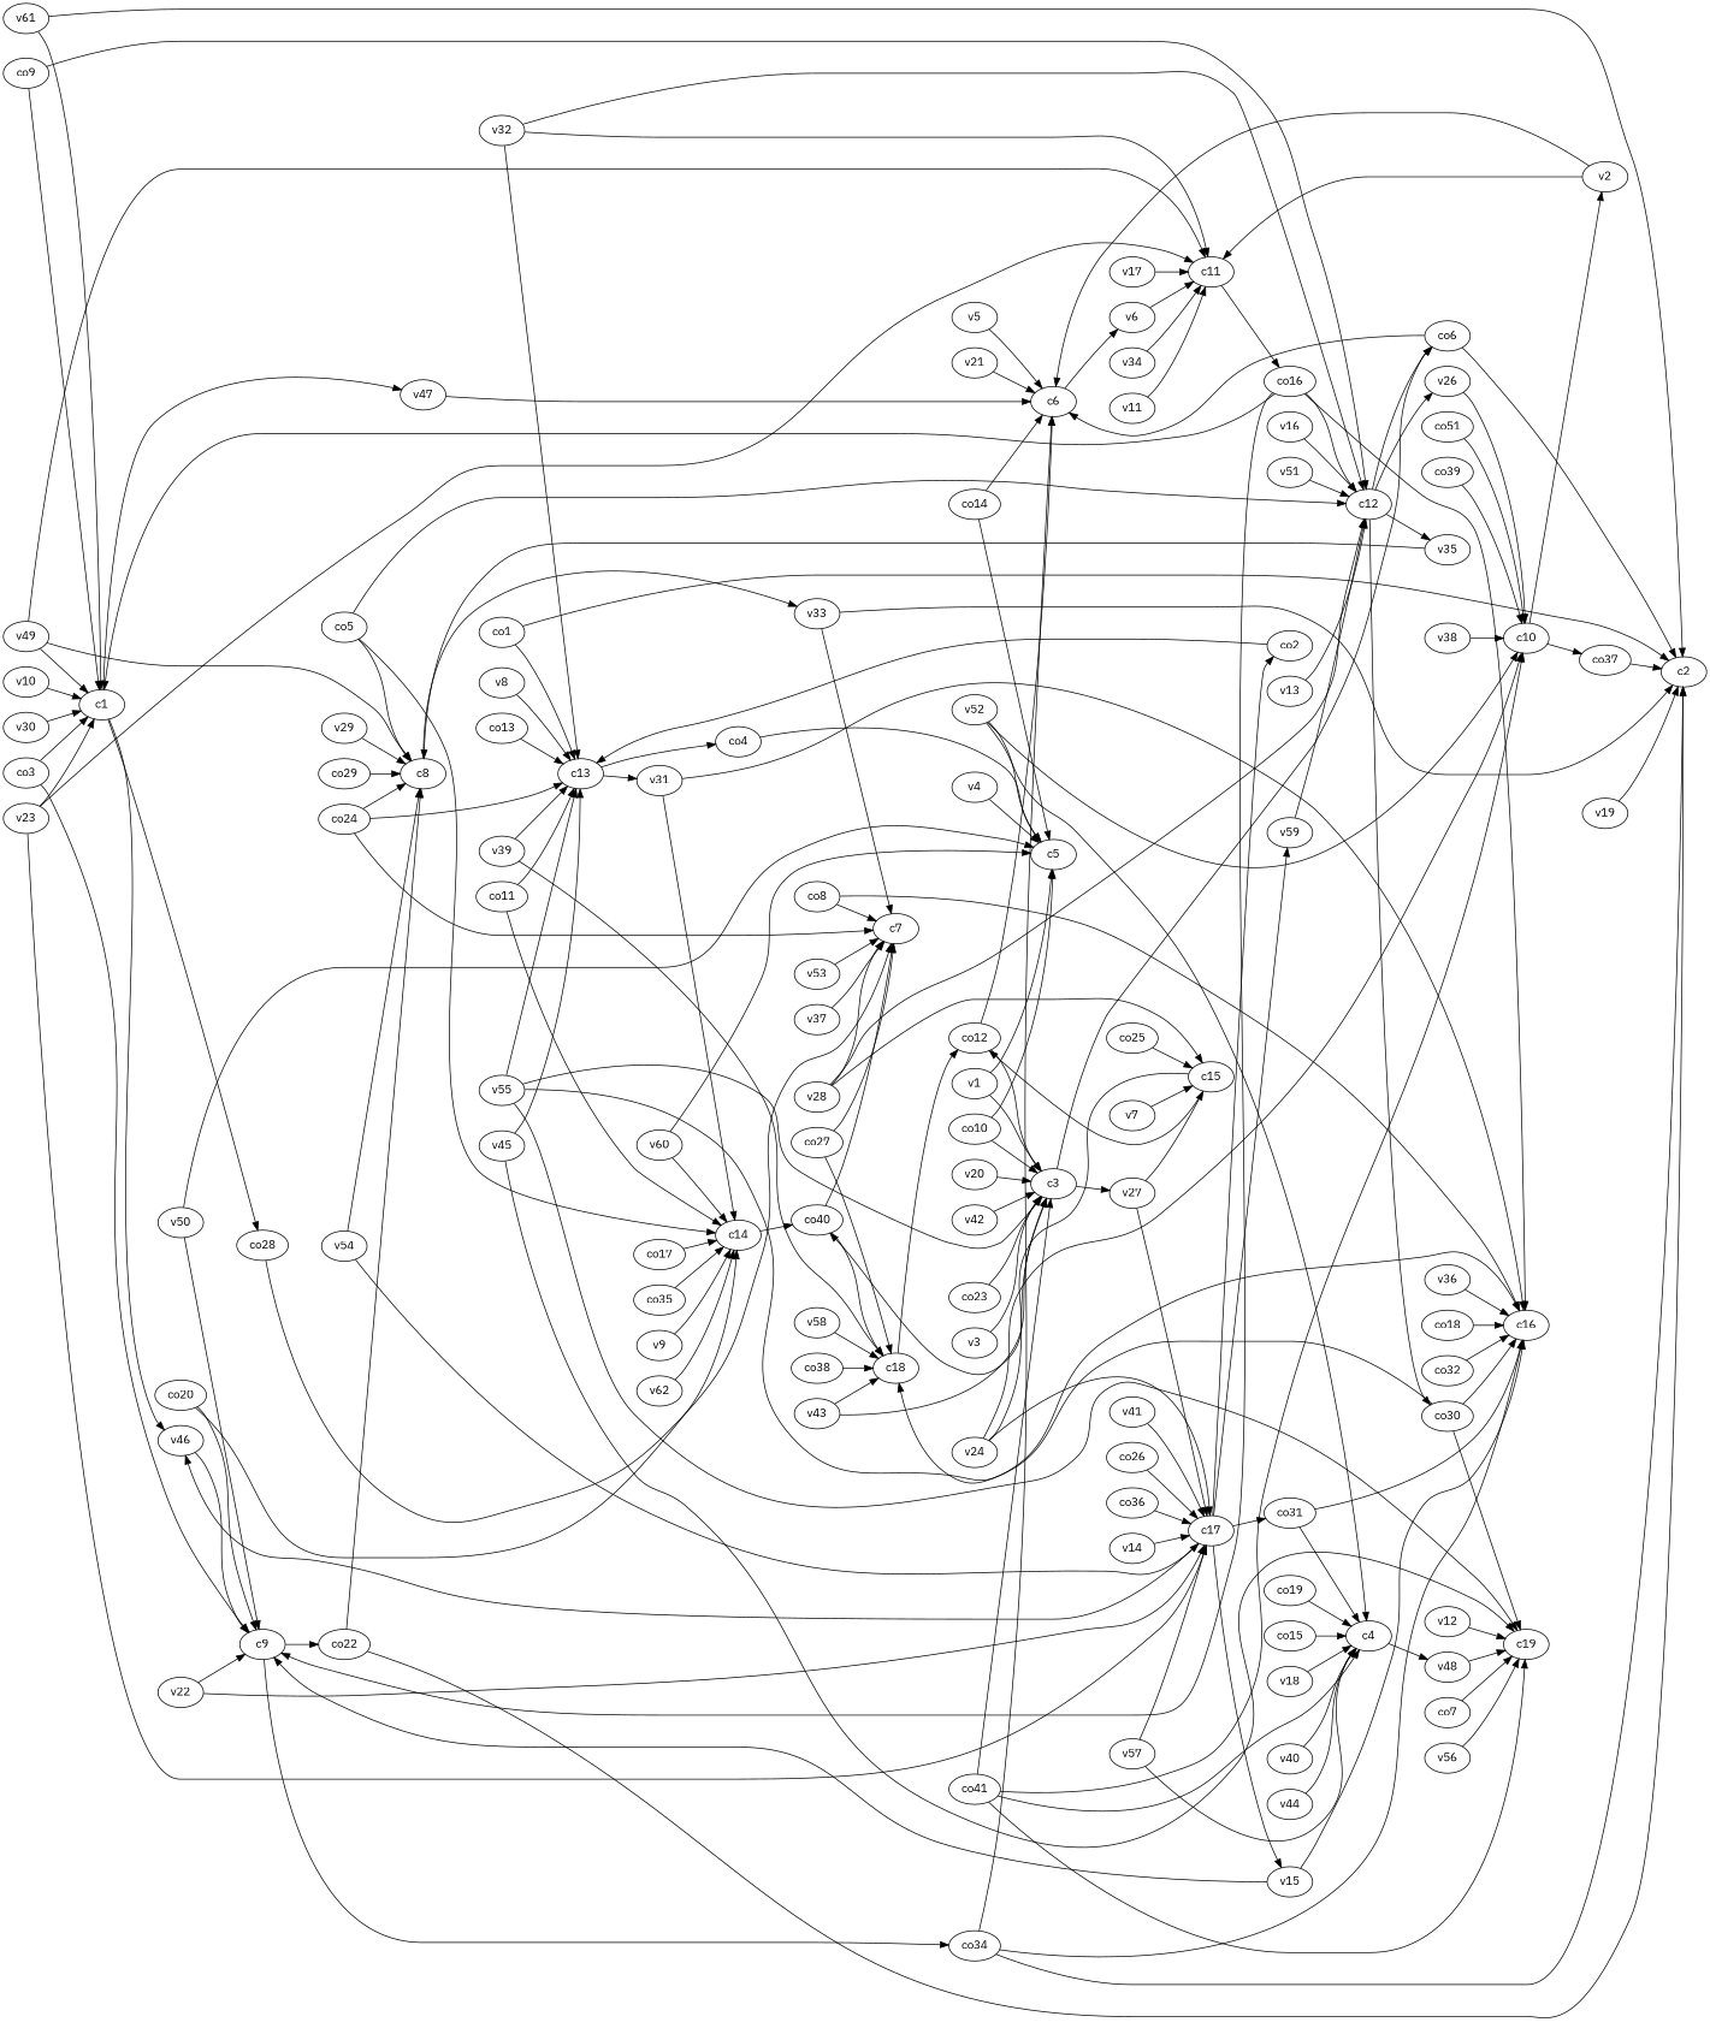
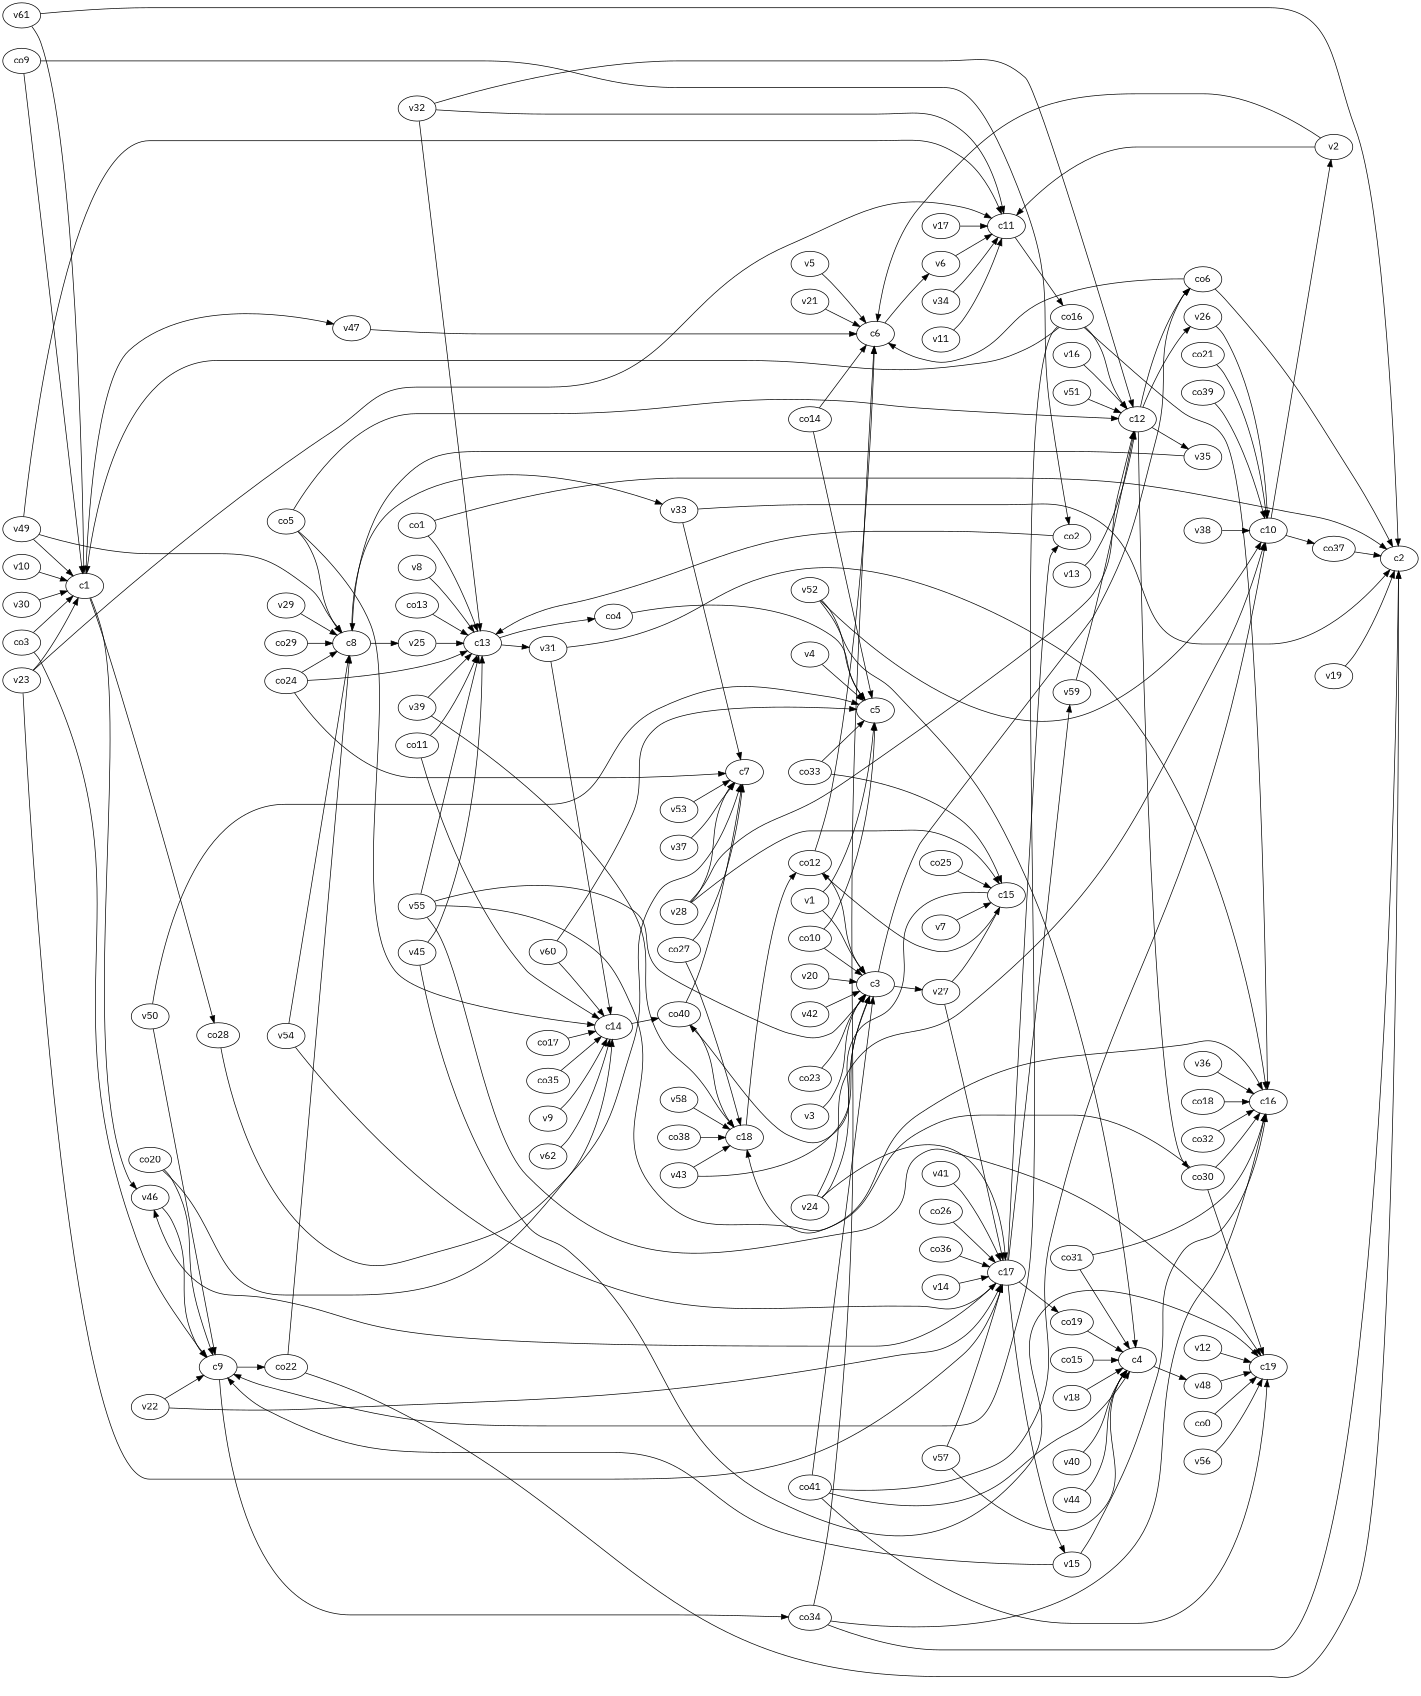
  strict digraph {
    fontname="IBM Plex Sans"
    rankdir=LR
    node [fontname="IBM Plex Sans"]
    edge [fontname="IBM Plex Sans" weight=1]
    c1
    v46
    v47
    co28
    c9
    c6
    c7
    c3
    v27
    co6
    c15
    c17
    c2
    c4
    v48
    c19
    v6
    c11
    c8
+   v25
    v33
    c13
    co22
    co34
    c16
    c10
    v2
    co37
    co16
    c12
    v26
    v35
    co30
    c18
    v31
    co4
    c14
    c5
    co40
    co12
    v15
    v59
    co2
    co19
    v1
    v3
    v4
    v5
    v7
    v8
    v9
    v10
    v11
    v12
    v13
    v14
    v16
    v17
    v18
    v19
    v20
    v21
    v22
    v23
    v24
    v28
    v29
    v30
    v32
    v34
    v36
    v37
    v38
    v39
    v40
    v41
    v42
    v43
    v44
    v45
    v49
    v50
    v51
    v52
    v53
    v54
    v55
    v56
    v57
    v58
    v60
    v61
    v62
    co1
    co3
    co5
-   co7
-   co8
+   co7 [label=co0]
    co9
    co10
    co11
    co13
    co14
    co15
    co17
    co18
    co20
-   co21 [label=co51]
+   co21
    co23
    co24
    co25
    co26
    co27
    co29
    co31
    co32
+   co33
    co35
    co36
    co38
    co39
    co41
    c1 -> v46
    c1 -> v47
    c1 -> co28
    v46 -> c9
    v47 -> c6
    co28 -> c7
    c9 -> co22
    c9 -> co34
    c6 -> v6
    c3 -> v27
    c3 -> co6
    v27 -> c15
    v27 -> c17
    co6 -> c6
    co6 -> c2
    c15 -> co40
    c15 -> co12
    c17 -> v46
    c17 -> v15
    c17 -> v59
    c17 -> co2
-   c17 -> co31
+   c17 -> co19
    c4 -> v48
    v48 -> c19
    v6 -> c11
    c11 -> co16
+   c8 -> v25
    c8 -> v33
+   v25 -> c13
    v33 -> c7
    v33 -> c2
    c13 -> v31
    c13 -> co4
    co22 -> c2
    co22 -> c8
    co34 -> c6
    co34 -> c2
    co34 -> c16
    c10 -> v2
    c10 -> co37
    v2 -> c6
    v2 -> c11
    co37 -> c2
    co16 -> c1
    co16 -> c9
    co16 -> c16
    co16 -> c12
    c12 -> co6
    c12 -> v26
    c12 -> v35
    c12 -> co30
    v26 -> c10
    v35 -> c8
    co30 -> c19
    co30 -> c16
    co30 -> c18
    c18 -> co12
    v31 -> c16
    v31 -> c14
    co4 -> c5
    c14 -> co40
    co40 -> c7
    co40 -> c18
    co12 -> c6
    co12 -> c3
    v15 -> c9
    v15 -> c16
    v59 -> c12
    co2 -> c13
    co19 -> c4
    v1 -> c3
    v1 -> c5
    v3 -> c3
    v4 -> c5
    v5 -> c6
    v7 -> c15
    v8 -> c13
    v9 -> c14
    v10 -> c1
    v11 -> c11
    v12 -> c19
    v13 -> c12
    v14 -> c17
    v16 -> c12
    v17 -> c11
    v18 -> c4
    v19 -> c2
    v20 -> c3
    v21 -> c6
    v22 -> c9
    v22 -> c17
    v23 -> c1
    v23 -> c17
    v23 -> c11
    v24 -> c3
    v24 -> c17
    v24 -> c10
    v28 -> c7
    v28 -> c15
    v28 -> c12
    v29 -> c8
    v30 -> c1
    v32 -> c11
    v32 -> c13
    v32 -> c12
    v34 -> c11
    v36 -> c16
    v37 -> c7
    v38 -> c10
    v39 -> c13
    v39 -> c18
    v40 -> c4
    v41 -> c17
    v42 -> c3
    v43 -> c3
    v43 -> c18
    v44 -> c4
    v45 -> c19
    v45 -> c13
    v49 -> c1
    v49 -> c11
    v49 -> c8
    v50 -> c9
    v50 -> c5
    v51 -> c12
    v52 -> c4
    v52 -> c10
    v52 -> c5
    v53 -> c7
    v54 -> c17
    v54 -> c8
    v55 -> c3
    v55 -> c19
    v55 -> c13
    v55 -> c16
    v56 -> c19
    v57 -> c17
    v57 -> c4
    v58 -> c18
    v60 -> c14
    v60 -> c5
    v61 -> c1
    v61 -> c2
    v62 -> c14
    co1 -> c2
    co1 -> c13
    co3 -> c1
    co3 -> c9
    co5 -> c8
    co5 -> c12
    co5 -> c14
    co7 -> c19
-   co8 -> c7
-   co8 -> c16
    co9 -> c1
-   co9 -> c12
+   co9 -> co2
    co10 -> c3
    co10 -> c5
    co11 -> c13
    co11 -> c14
    co13 -> c13
    co14 -> c6
    co14 -> c5
    co15 -> c4
    co17 -> c14
    co18 -> c16
    co20 -> c9
    co20 -> c14
    co21 -> c10
    co23 -> c3
    co24 -> c7
    co24 -> c8
    co24 -> c13
    co25 -> c15
    co26 -> c17
    co27 -> c7
    co27 -> c18
    co29 -> c8
    co31 -> c4
    co31 -> c16
    co32 -> c16
+   co33 -> c15
+   co33 -> c5
    co35 -> c14
    co36 -> c17
    co38 -> c18
    co39 -> c10
    co41 -> c3
    co41 -> c4
    co41 -> c19
    co41 -> c10
  }
